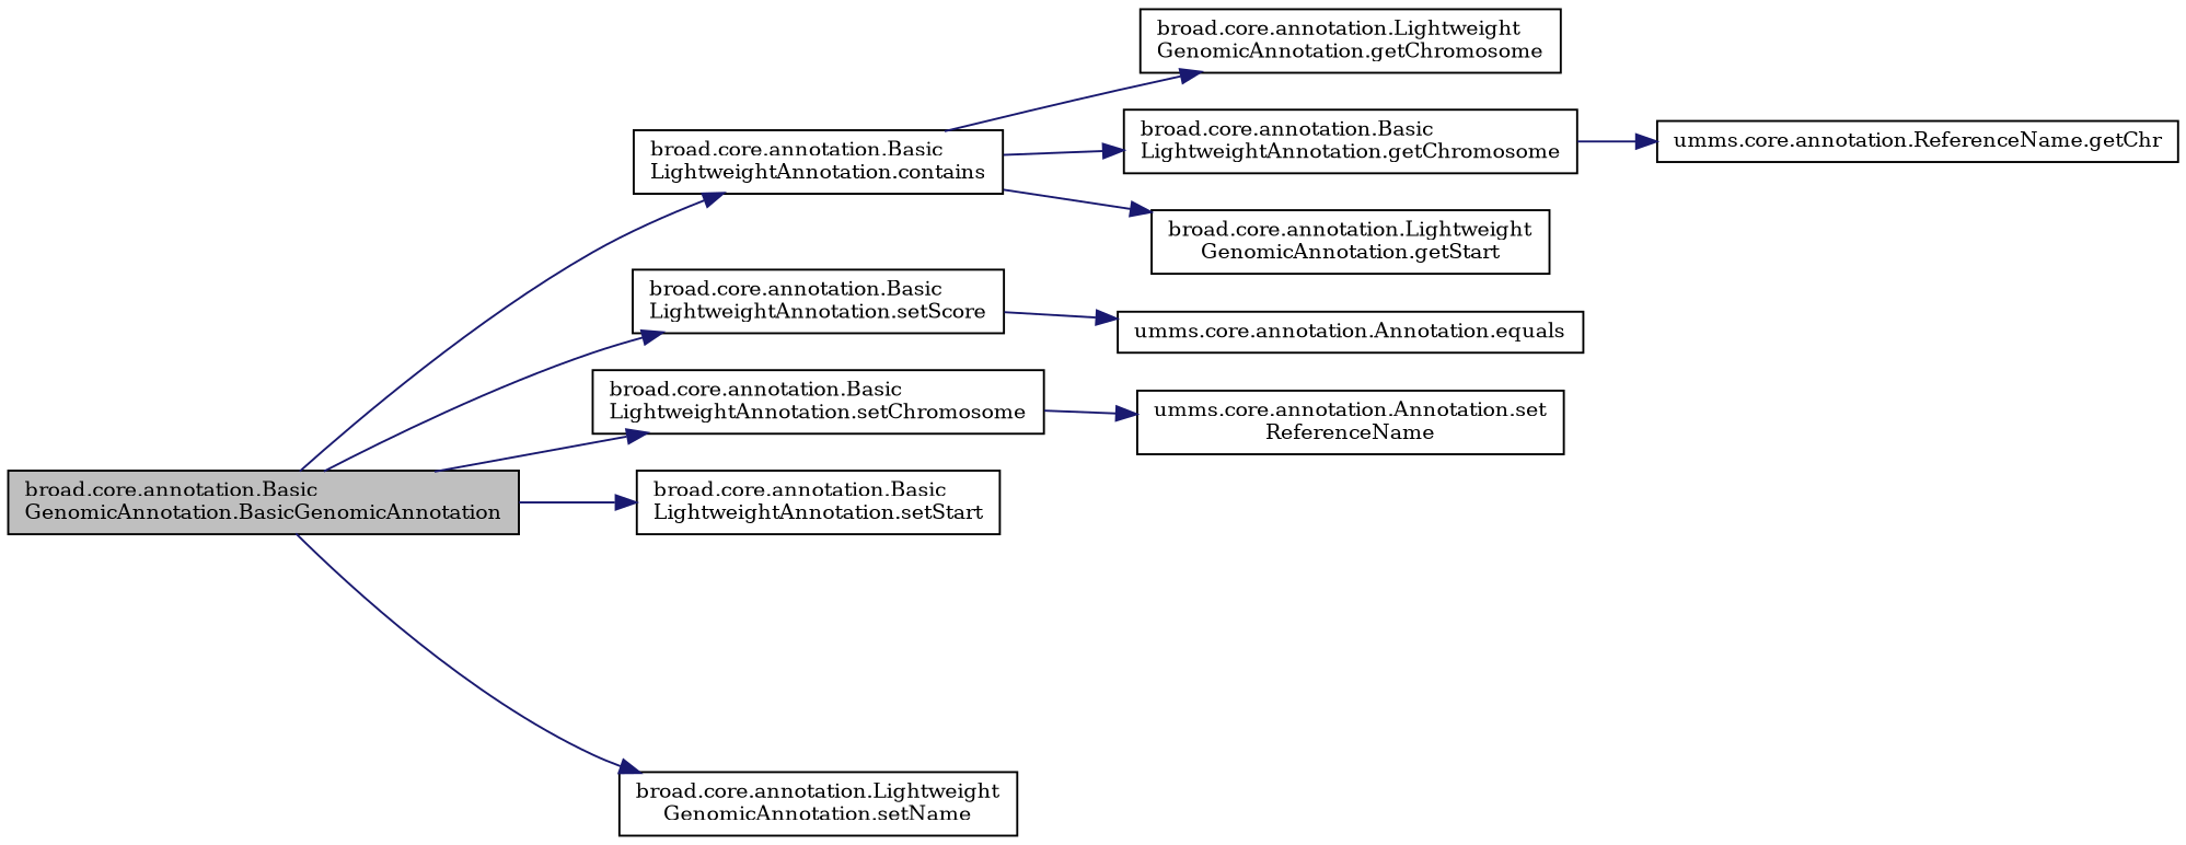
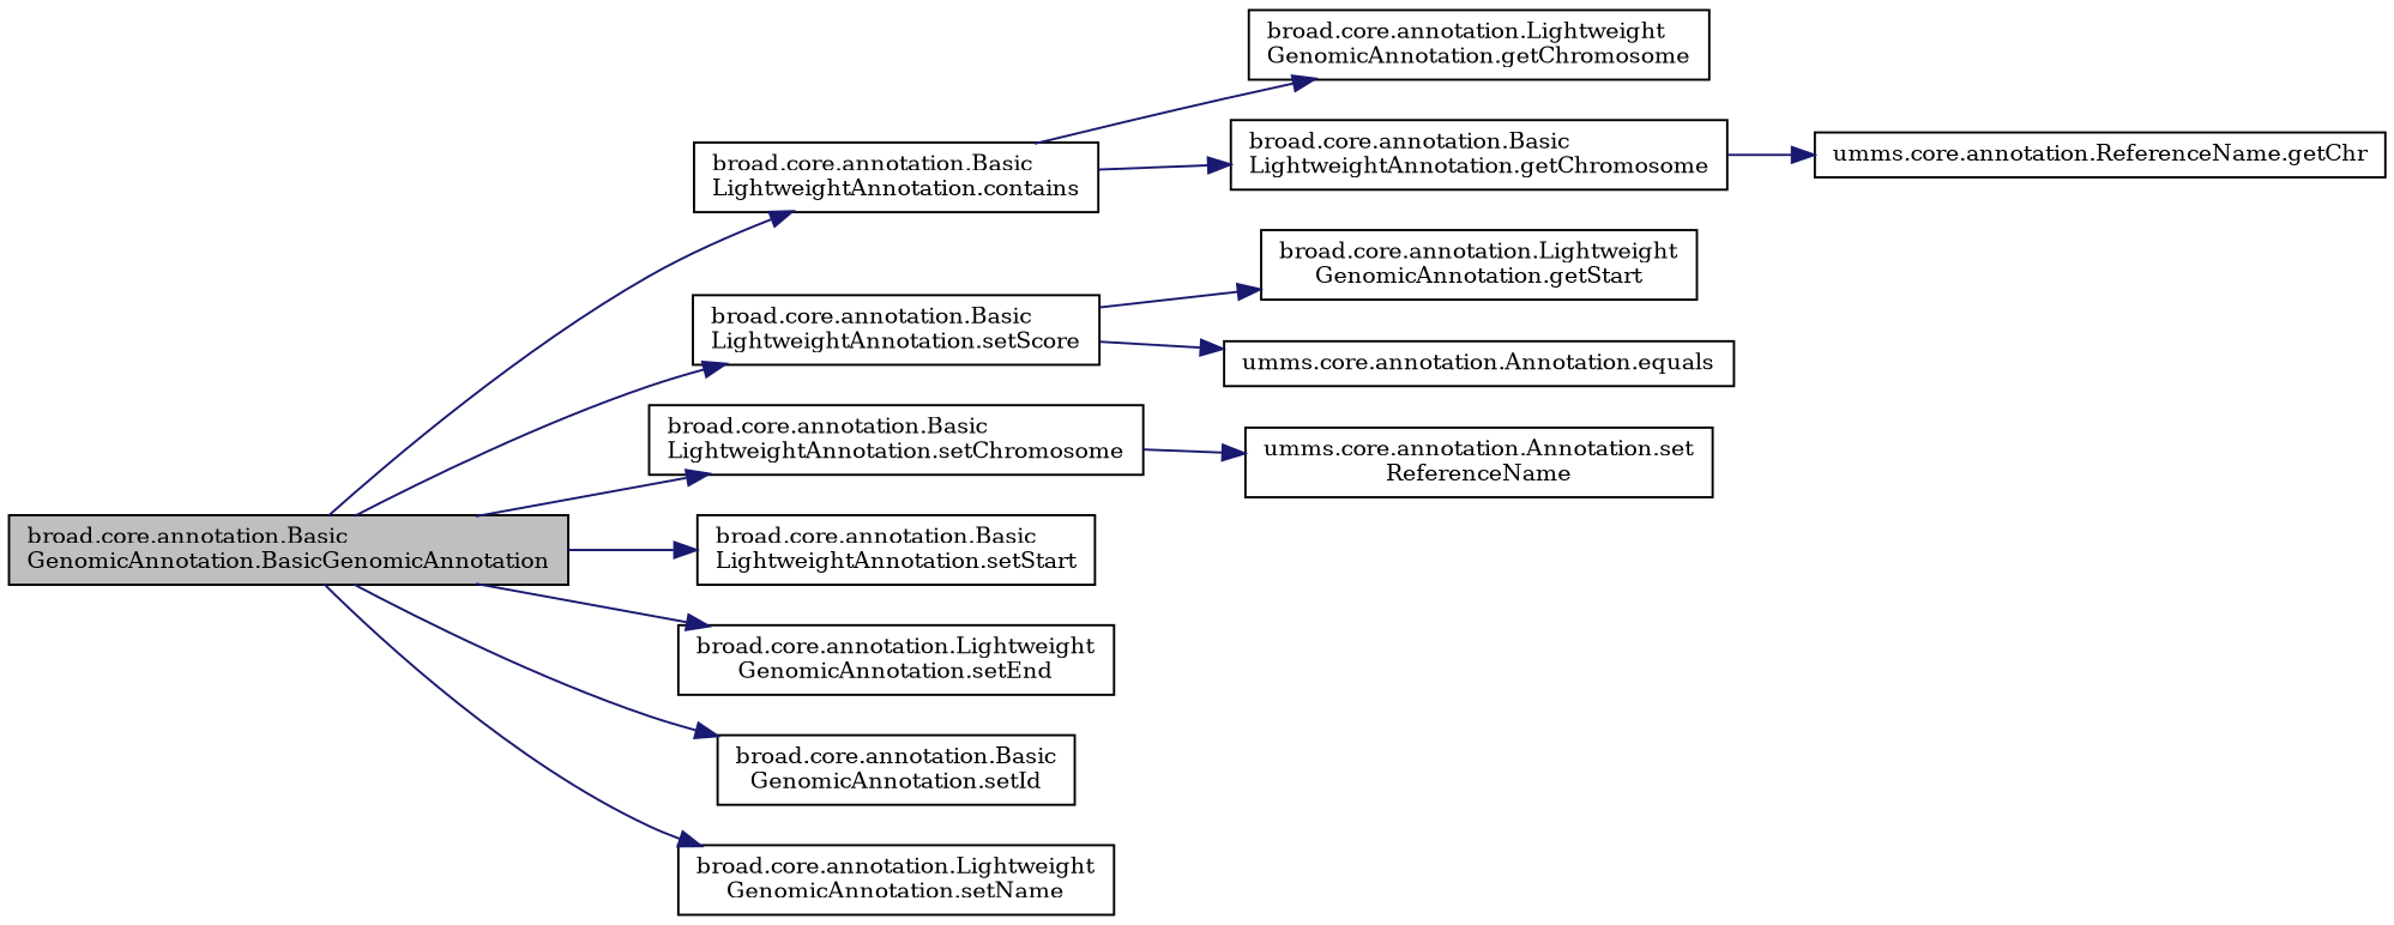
  digraph {
    fontname="DejaVu Serif"
    rankdir=LR
    node [color=black fillcolor=white fontname="DejaVu Serif" fontsize=10 shape=record style=filled]
    edge [color=midnightblue fontname="DejaVu Serif" fontsize=10 labelfontname=Helvetica labelfontsize=10 style=solid]
    n1 [fillcolor=grey75 fontcolor=black height=0.2 label="broad.core.annotation.Basic\lGenomicAnnotation.BasicGenomicAnnotation" width=0.4]
    n2 [height=0.2 label="broad.core.annotation.Basic\lLightweightAnnotation.contains" width=0.4]
    n3 [height=0.2 label="broad.core.annotation.Basic\lLightweightAnnotation.setChromosome" width=0.4]
    n4 [height=0.2 label="broad.core.annotation.Basic\lLightweightAnnotation.setStart" width=0.4]
+   n5 [height=0.2 label="broad.core.annotation.Lightweight\lGenomicAnnotation.setEnd" width=0.4]
    n6 [height=0.2 label="broad.core.annotation.Basic\lLightweightAnnotation.setScore" width=0.4]
+   n7 [height=0.2 label="broad.core.annotation.Basic\lGenomicAnnotation.setId" width=0.4]
    n8 [height=0.2 label="broad.core.annotation.Lightweight\lGenomicAnnotation.setName" width=0.4]
    n9 [height=0.2 label="broad.core.annotation.Lightweight\lGenomicAnnotation.getChromosome" width=0.4]
    n10 [height=0.2 label="broad.core.annotation.Basic\lLightweightAnnotation.getChromosome" width=0.4]
    n11 [height=0.2 label="broad.core.annotation.Lightweight\lGenomicAnnotation.getStart" width=0.4]
    n12 [height=0.2 label="umms.core.annotation.Annotation.set\lReferenceName" width=0.4]
    n13 [height=0.2 label="umms.core.annotation.Annotation.equals" width=0.4]
    n14 [height=0.2 label="umms.core.annotation.ReferenceName.getChr" width=0.4]
    n1 -> n2
    n1 -> n3
    n1 -> n4
+   n1 -> n5
    n1 -> n6
+   n1 -> n7
    n1 -> n8
    n2 -> n9
    n2 -> n10
-   n2 -> n11
+   n6 -> n11
    n3 -> n12
    n6 -> n13
    n10 -> n14
  }
